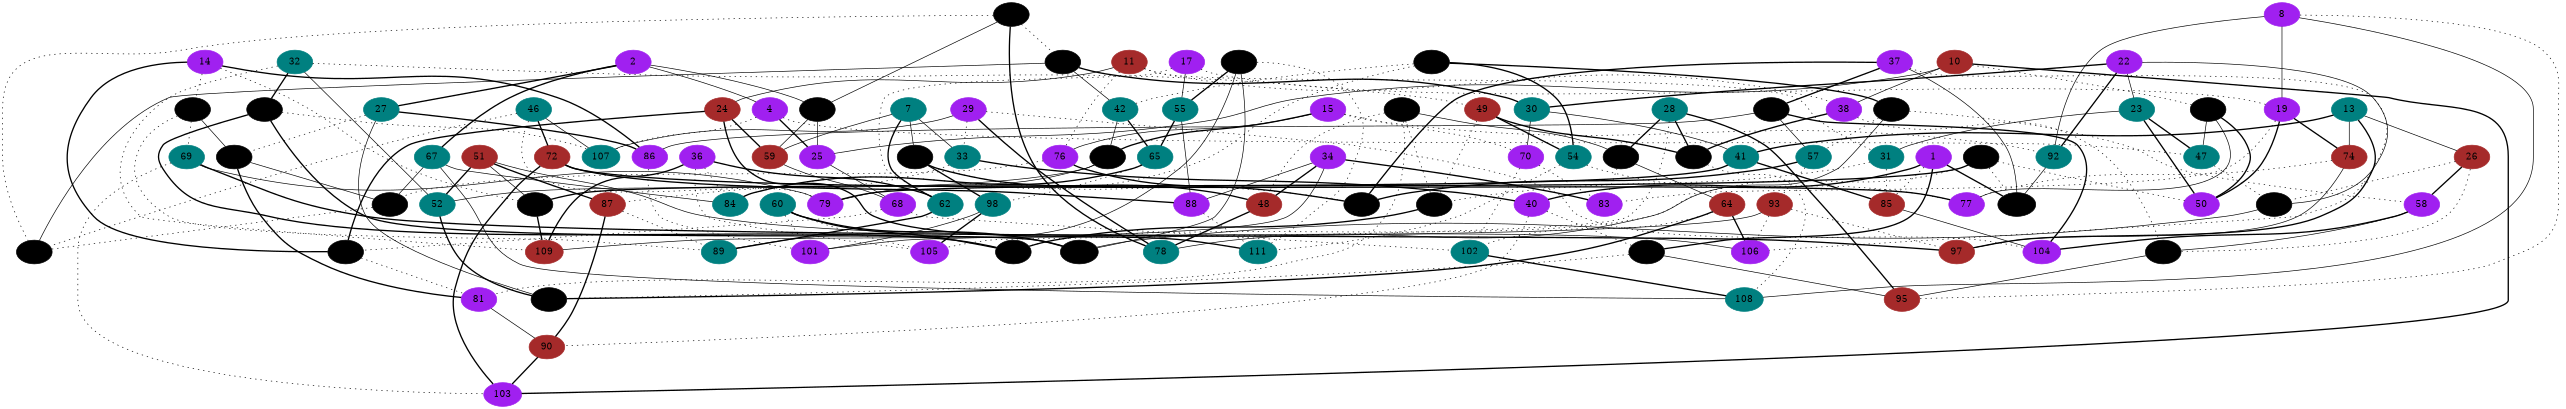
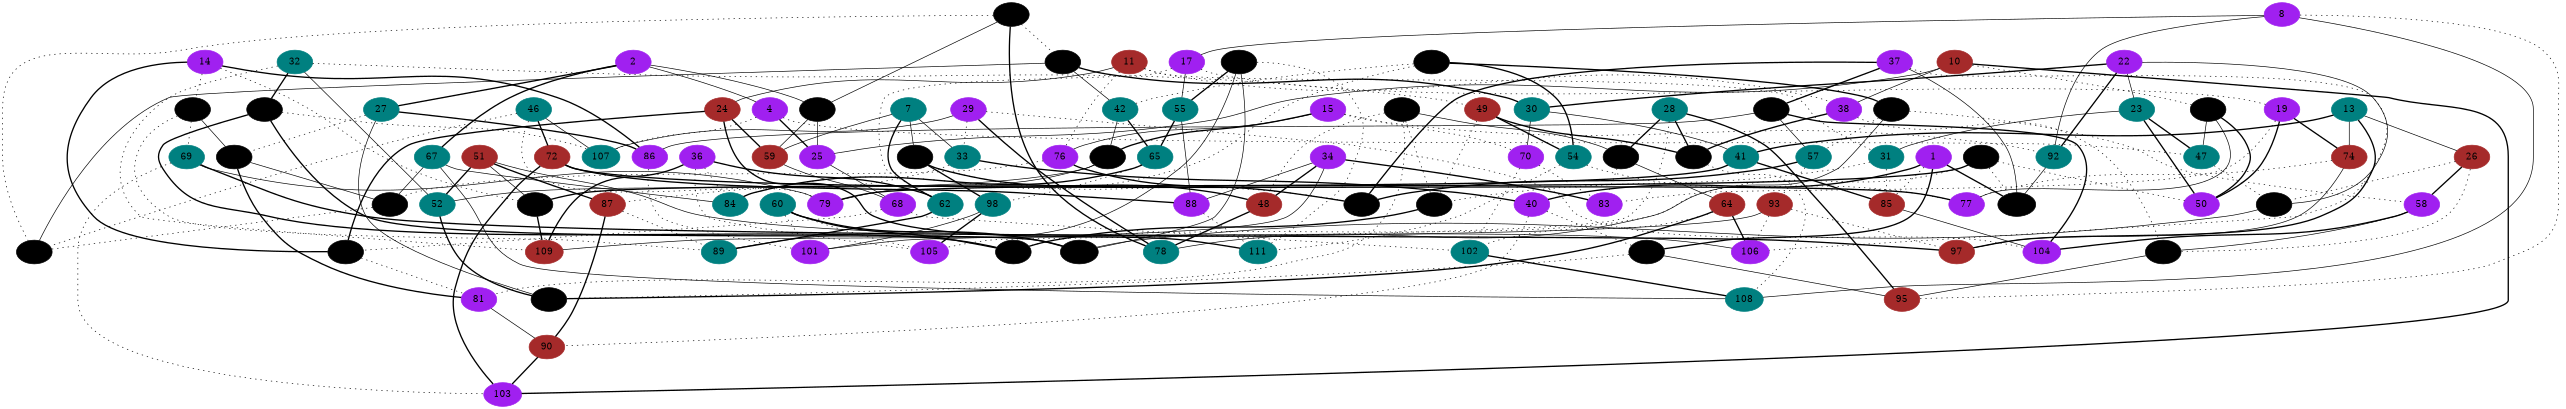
  graph {
    node [color=purple style=filled]
    edge [style=bold]
    1
    40
    66 [color=black]
    85 [color=brown]
    100 [color=black]
    90 [color=brown]
    95 [color=brown]
    82 [color=black]
    104
    2
    4
    20 [color=black]
    27 [color=teal]
    67 [color=teal]
    25
    47 [color=teal]
    107 [color=teal]
    59 [color=brown]
    86
    39 [color=black]
    84 [color=teal]
    108 [color=teal]
    96 [color=black]
    3 [color=black]
    55 [color=teal]
    89 [color=teal]
    110 [color=black]
    111 [color=teal]
    88
    65 [color=teal]
    68
    91 [color=black]
    5 [color=black]
    9 [color=black]
    78 [color=teal]
    99 [color=black]
    42 [color=teal]
    30 [color=teal]
    6 [color=black]
    18 [color=black]
    54 [color=teal]
    57 [color=teal]
    58
    45 [color=black]
    77
    7 [color=teal]
    33 [color=teal]
    35 [color=black]
    62 [color=teal]
    87 [color=brown]
    48 [color=brown]
    80 [color=black]
    98 [color=teal]
    8
    17
    92 [color=teal]
    19
    41 [color=teal]
    70
    10 [color=brown]
    16 [color=black]
    38
    103
    50
    71 [color=black]
    53 [color=black]
    11 [color=brown]
    24 [color=brown]
    31 [color=teal]
    76
    73 [color=black]
    61 [color=black]
    12 [color=black]
    44 [color=black]
    81
    83
    64 [color=brown]
    75 [color=black]
    13 [color=teal]
    26 [color=brown]
    74 [color=brown]
    97 [color=brown]
    94 [color=black]
    21 [color=black]
    14
    69 [color=teal]
    101
    109 [color=brown]
    15
    52 [color=teal]
    79
    102 [color=teal]
    93 [color=brown]
    22
    23 [color=teal]
    28 [color=teal]
    105
    29
    32 [color=teal]
    49 [color=brown]
    63 [color=black]
    34
    36
    37
    56 [color=black]
    106
    43 [color=black]
    46 [color=teal]
    72 [color=brown]
    51 [color=brown]
    60 [color=teal]
    1 -- 40
    1 -- 66
    1 -- 85 [style=dotted]
    1 -- 100
    40 -- 66 [style=dotted]
    40 -- 90 [style=dotted]
    66 -- 95 [style=solid]
    66 -- 82 [style=dotted]
    85 -- 104 [style=solid]
    90 -- 103
    2 -- 4 [style=solid]
    2 -- 20 [style=solid]
    2 -- 27
    2 -- 67
    4 -- 25
    4 -- 47 [style=dotted]
    4 -- 107 [style=dotted]
    20 -- 25 [style=solid]
    20 -- 59 [style=solid]
    27 -- 82 [style=solid]
    27 -- 86
    27 -- 39 [style=dotted]
    67 -- 84 [style=solid]
    67 -- 108 [style=solid]
    67 -- 96 [style=solid]
    25 -- 68 [style=solid]
    47 -- 91 [style=dotted]
    59 -- 68 [style=solid]
    86 -- 101 [style=dotted]
    39 -- 96 [style=solid]
    39 -- 81
    96 -- 99 [style=dotted]
    3 -- 55
    3 -- 89 [style=solid]
    3 -- 110 [style=solid]
    3 -- 111 [style=dotted]
    55 -- 88 [style=solid]
    55 -- 65
    88 -- 111 [style=dotted]
    65 -- 84
    65 -- 98 [style=dotted]
    68 -- 73 [style=dotted]
    68 -- 102 [style=dotted]
    91 -- 110 [style=solid]
    5 -- 20 [style=solid]
    5 -- 9 [style=dotted]
    5 -- 78
    5 -- 99 [style=dotted]
    9 -- 99 [style=solid]
    9 -- 42 [style=solid]
    9 -- 30
    42 -- 65
    42 -- 45 [style=solid]
    30 -- 41 [style=solid]
    30 -- 70 [style=solid]
    6 -- 84 [style=dotted]
    6 -- 42 [style=dotted]
    6 -- 18
    6 -- 54
    18 -- 78 [style=solid]
    18 -- 57 [style=dotted]
    18 -- 58 [style=dotted]
    54 -- 111 [style=dotted]
    54 -- 77 [style=dotted]
    57 -- 80
    57 -- 93 [style=dotted]
    58 -- 104
    58 -- 71 [style=solid]
    45 -- 52 [style=solid]
    45 -- 79 [style=solid]
    7 -- 59 [style=solid]
    7 -- 33 [style=solid]
    7 -- 35 [style=solid]
    7 -- 62
    33 -- 40
    33 -- 87 [style=dotted]
    35 -- 48
    35 -- 80 [style=dotted]
    35 -- 98
    62 -- 89
    87 -- 90
    87 -- 89 [style=dotted]
    48 -- 78
    98 -- 101 [style=solid]
    98 -- 105
    8 -- 95 [style=dotted]
    8 -- 108 [style=solid]
-   8 -- 19 [style=solid]
+   8 -- 17 [style=solid]
    8 -- 92 [style=solid]
    17 -- 55 [style=solid]
    17 -- 62 [style=dotted]
    17 -- 19 [style=dotted]
    92 -- 100 [style=solid]
    19 -- 50
    19 -- 83 [style=dotted]
    19 -- 74
    41 -- 85
    41 -- 94
    70 -- 83 [style=dotted]
    70 -- 102 [style=dotted]
    10 -- 25 [style=solid]
    10 -- 16 [style=dotted]
    10 -- 38 [style=solid]
    10 -- 103
    16 -- 47 [style=solid]
    16 -- 77 [style=solid]
    16 -- 50
    38 -- 71 [style=dotted]
    38 -- 53
    71 -- 95 [style=solid]
    53 -- 108 [style=dotted]
    11 -- 38 [style=dotted]
    11 -- 24 [style=solid]
    11 -- 31 [style=dotted]
    11 -- 76 [style=dotted]
    24 -- 59
    24 -- 111
    24 -- 73
    31 -- 85 [style=dotted]
    31 -- 61 [style=dotted]
    76 -- 96 [style=dotted]
    76 -- 80
    73 -- 81 [style=dotted]
    61 -- 75
    12 -- 48 [style=dotted]
    12 -- 61 [style=dotted]
    12 -- 44 [style=solid]
    12 -- 81 [style=dotted]
    44 -- 83 [style=dotted]
    44 -- 64 [style=solid]
    81 -- 90 [style=solid]
    64 -- 82
    64 -- 102 [style=dotted]
    64 -- 106
    13 -- 41
    13 -- 26 [style=solid]
    13 -- 74 [style=solid]
    13 -- 97
    26 -- 91 [style=dotted]
    26 -- 58
    26 -- 71 [style=dotted]
    74 -- 77 [style=dotted]
    74 -- 97 [style=solid]
    94 -- 109
    21 -- 39 [style=solid]
    21 -- 89 [style=dotted]
    21 -- 69 [style=dotted]
    14 -- 86
    14 -- 73
    14 -- 94 [style=dotted]
    14 -- 21 [style=dotted]
    69 -- 103 [style=dotted]
    69 -- 97
    69 -- 79 [style=solid]
    15 -- 45
    15 -- 92 [style=dotted]
    15 -- 70 [style=dotted]
    15 -- 76 [style=solid]
    52 -- 82
    102 -- 108
    93 -- 97 [style=dotted]
    93 -- 109 [style=solid]
    93 -- 106 [style=dotted]
    22 -- 91 [style=solid]
    22 -- 30
    22 -- 92
    22 -- 23 [style=solid]
    23 -- 47
    23 -- 50
    23 -- 31 [style=solid]
    28 -- 95
    28 -- 53
    28 -- 44
    28 -- 105 [style=dotted]
    29 -- 104 [style=dotted]
    29 -- 107 [style=solid]
    29 -- 78
    29 -- 33 [style=dotted]
    32 -- 109 [style=dotted]
    32 -- 52 [style=solid]
    32 -- 49 [style=dotted]
    32 -- 63
    49 -- 54
    49 -- 53
    49 -- 61 [style=dotted]
    63 -- 107 [style=dotted]
    63 -- 110
    63 -- 75
    34 -- 88 [style=solid]
    34 -- 48
    34 -- 83
    34 -- 101 [style=solid]
    36 -- 84 [style=dotted]
    36 -- 62
    36 -- 109
    36 -- 105 [style=dotted]
    37 -- 100 [style=solid]
    37 -- 80
    37 -- 56
    37 -- 106 [style=dotted]
    56 -- 104
    56 -- 86 [style=solid]
    56 -- 57 [style=solid]
    43 -- 100 [style=dotted]
    43 -- 50 [style=dotted]
    43 -- 75 [style=dotted]
    43 -- 79
    46 -- 107 [style=solid]
    46 -- 99 [style=dotted]
    46 -- 79 [style=dotted]
    46 -- 72
    72 -- 88
    72 -- 77
    72 -- 103
    51 -- 87
    51 -- 94 [style=solid]
    51 -- 52
    51 -- 106 [style=solid]
    60 -- 110
    60 -- 75
    60 -- 101 [style=dotted]
    60 -- 105 [style=dotted]
  }
